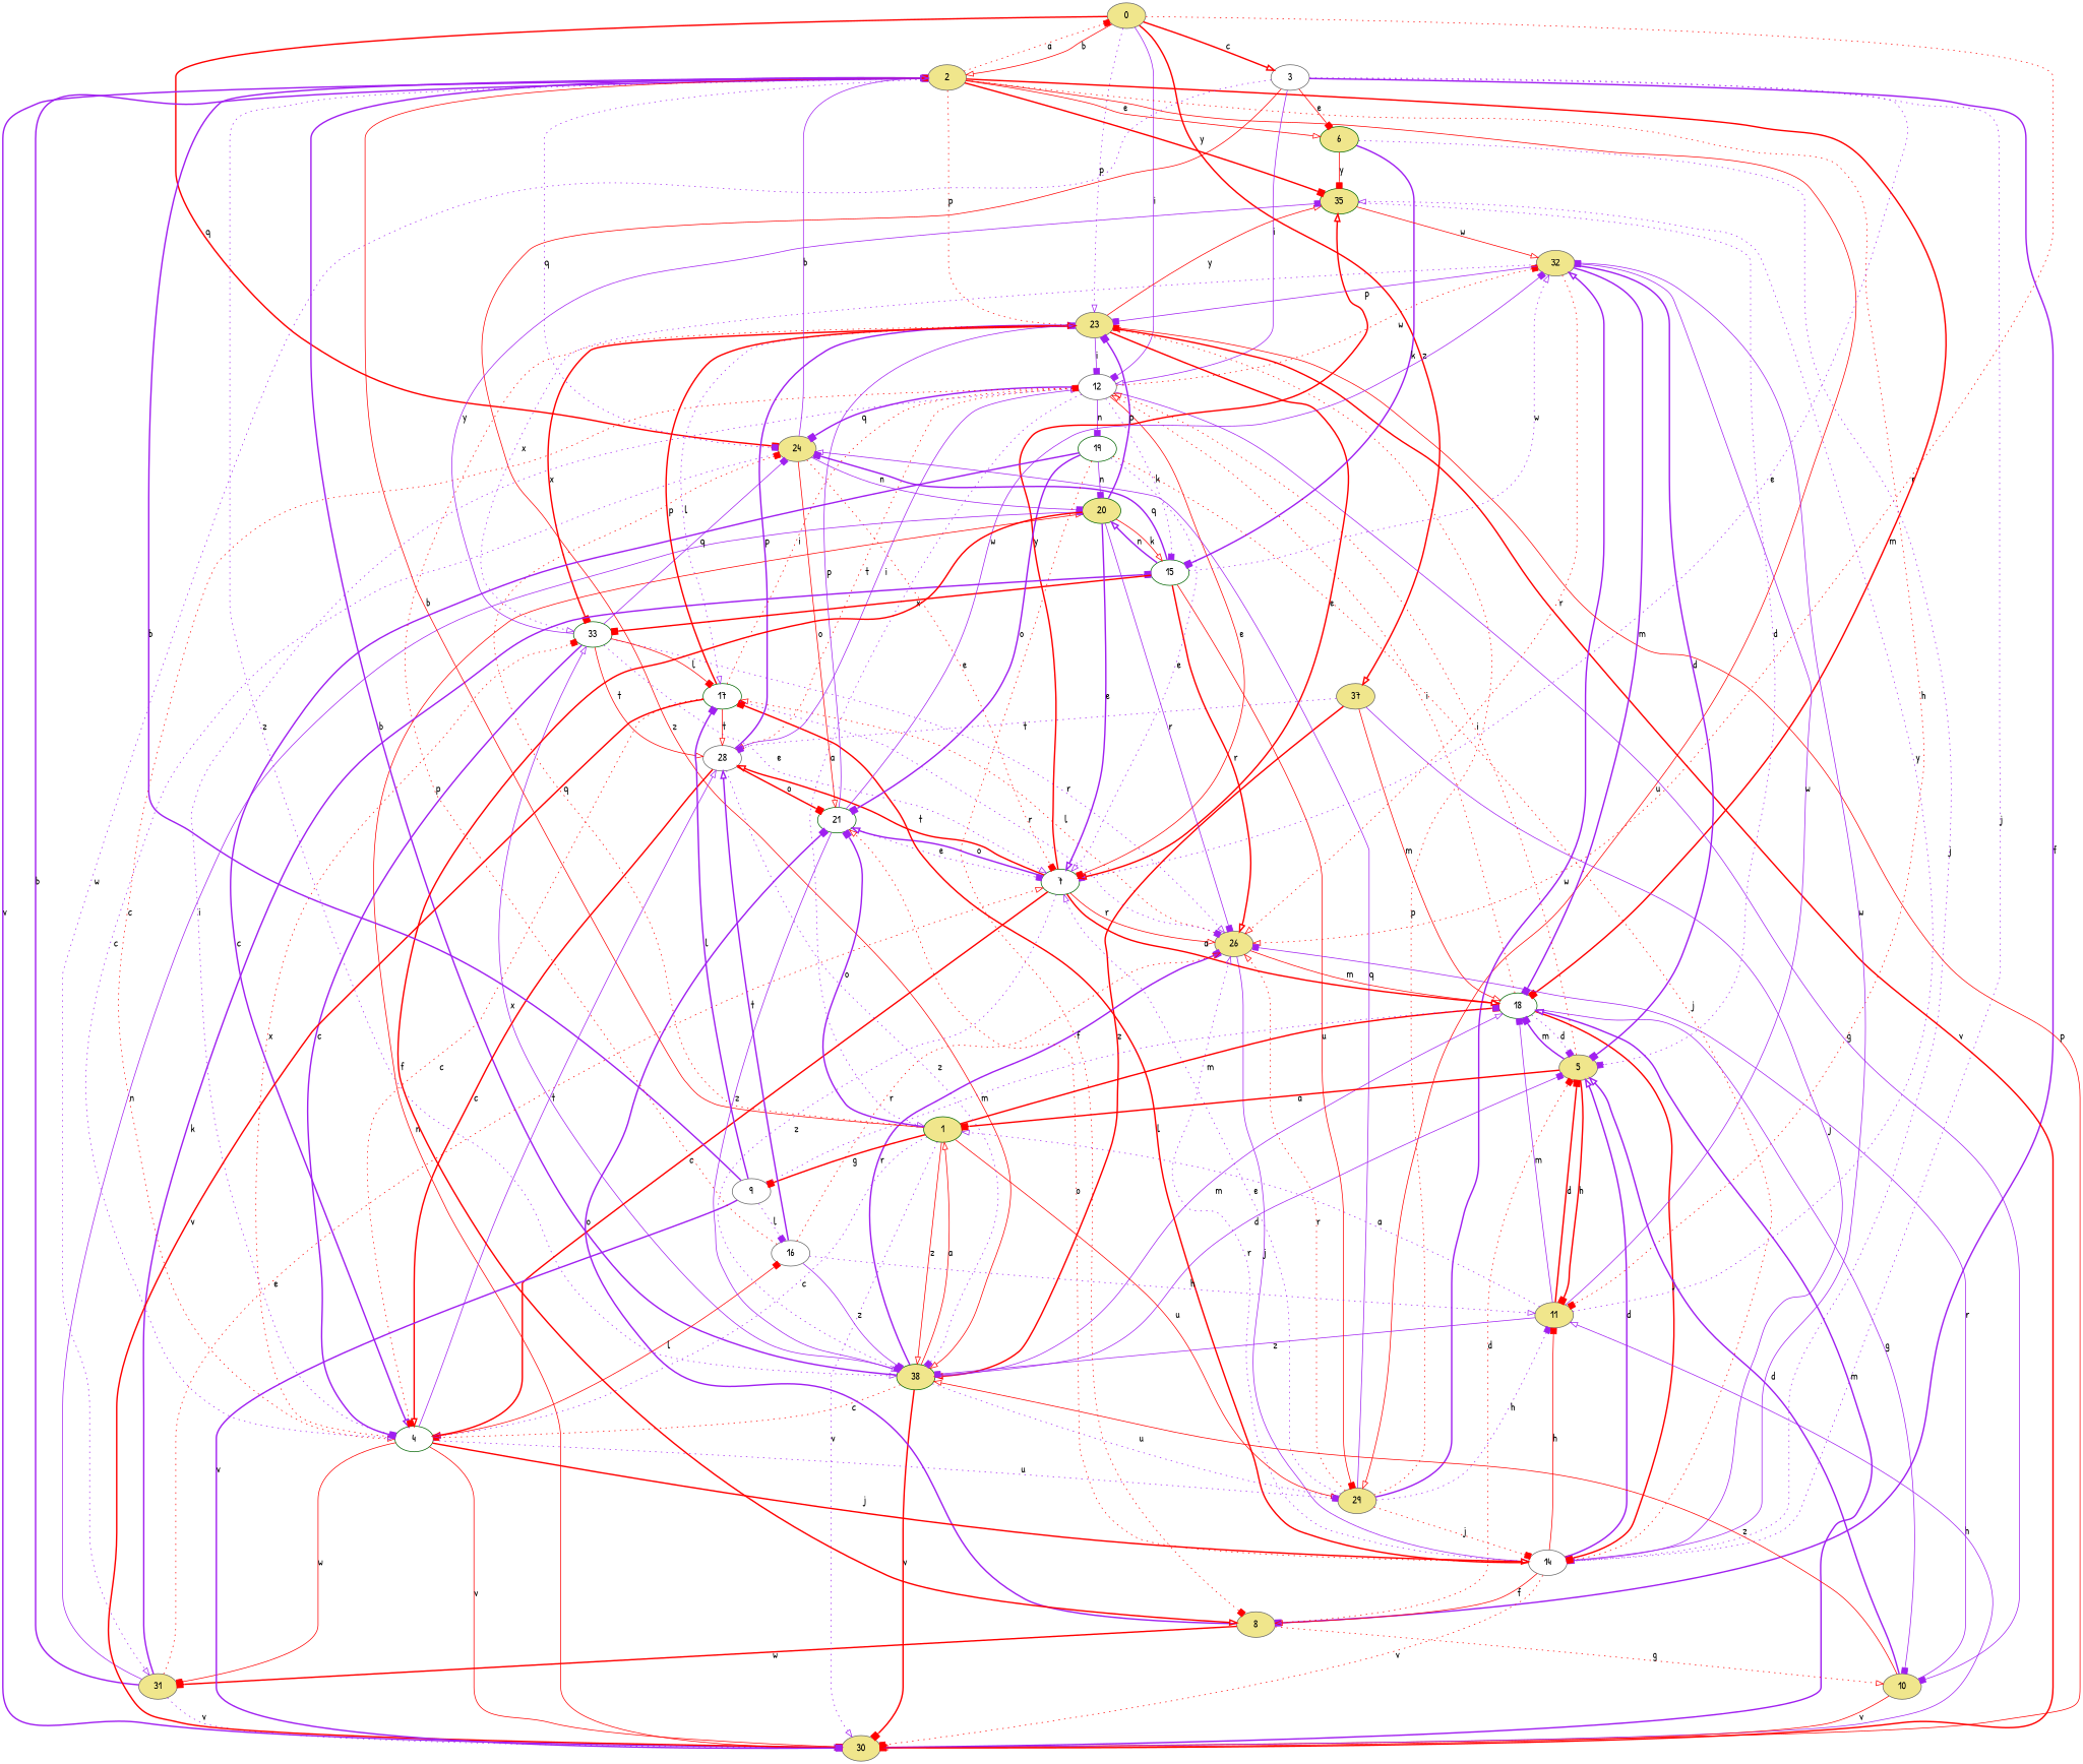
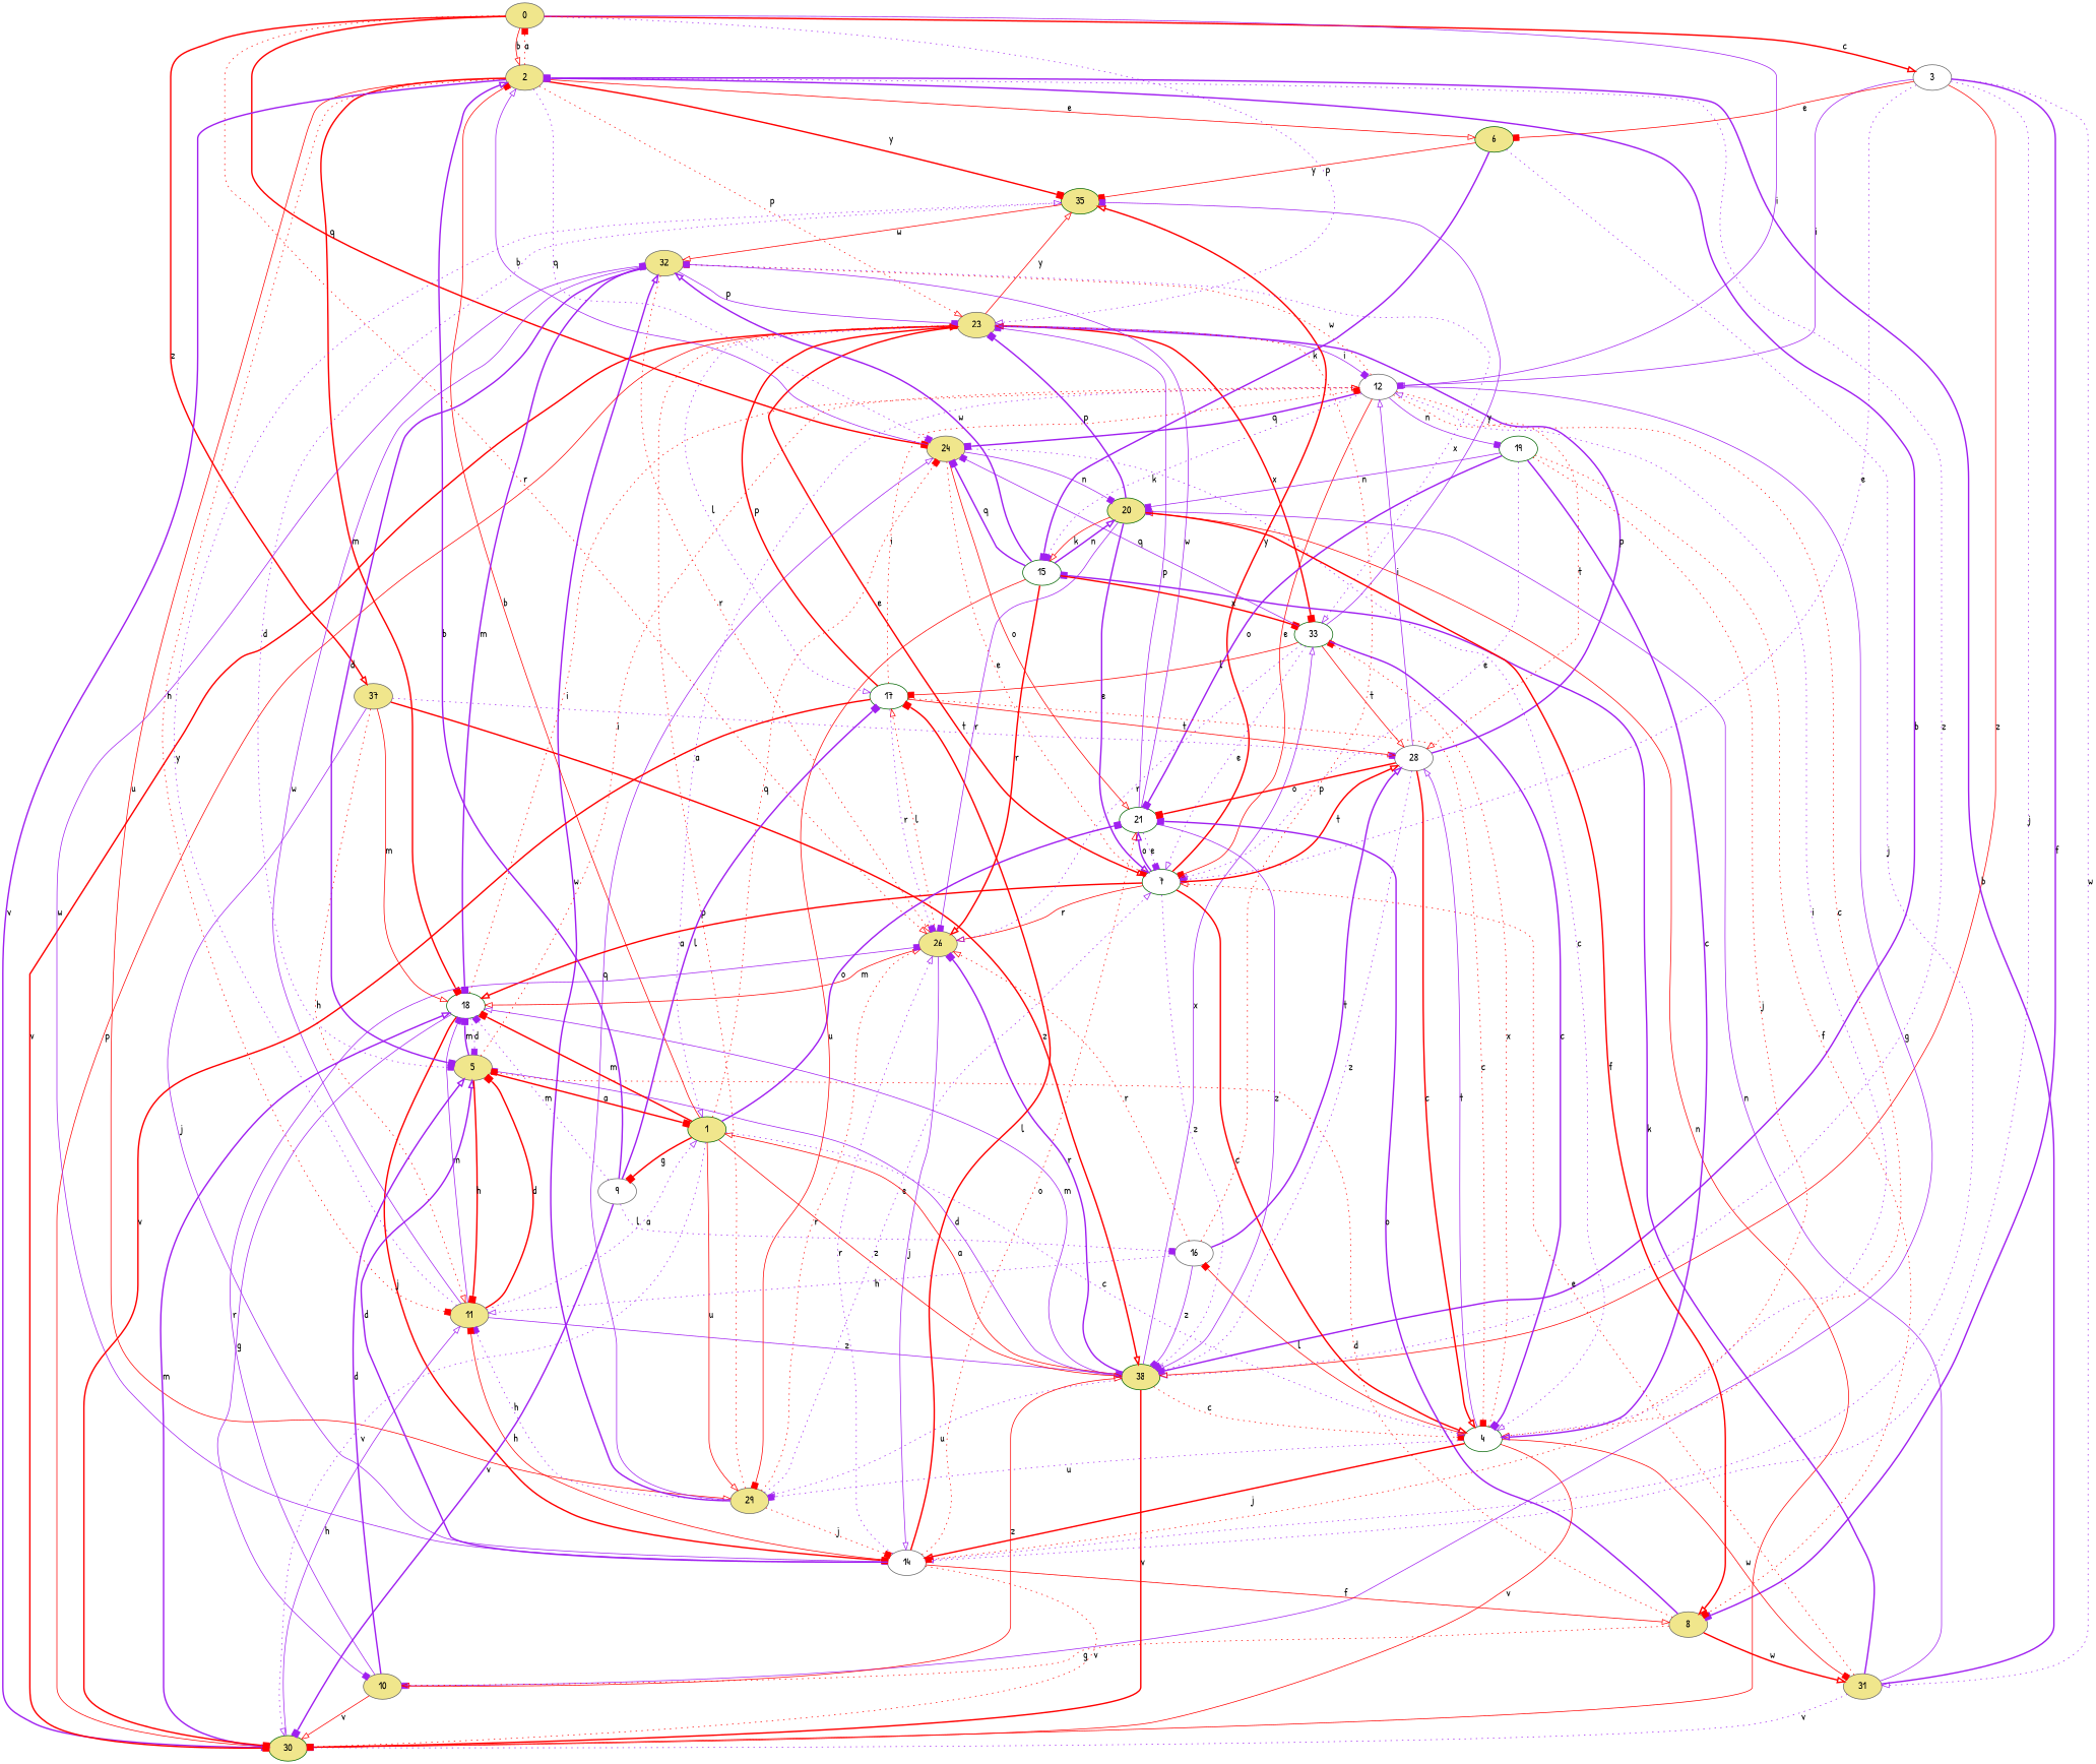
  strict digraph {
    fontname="Patrick Hand"
    node [color=gray40 fillcolor=khaki fontname="Patrick Hand" style=filled]
    edge [arrowhead=box color=purple fontname="Patrick Hand" style=dotted]
    0
    2
    3 [fillcolor=white]
    12 [fillcolor=white]
    23
    24
    26
    37
    18 [color=darkgreen fillcolor=white]
    29
-   30
+   30 [color=darkgreen]
    38 [color=darkgreen]
    6 [color=darkgreen]
    11
    35 [color=darkgreen]
    7 [color=darkgreen fillcolor=white]
    8
    14 [fillcolor=white]
    31
    1 [color=darkgreen]
    4 [color=darkgreen fillcolor=white]
    28 [fillcolor=white]
    15 [color=darkgreen fillcolor=white]
    10
    32
    19 [color=darkgreen fillcolor=white]
    33 [color=darkgreen fillcolor=white]
    17 [color=darkgreen fillcolor=white]
    21 [color=darkgreen fillcolor=white]
    20 [color=darkgreen]
    9 [fillcolor=white]
    16 [fillcolor=white]
    5
    0 -> 2 [arrowhead=onormal color=red label=b style=solid]
    0 -> 3 [arrowhead=onormal color=red label=c style=bold]
    0 -> 12 [label=i style=solid]
    0 -> 23 [arrowhead=onormal label=p]
    0 -> 24 [color=red label=q style=bold]
    0 -> 26 [arrowhead=onormal color=red label=r]
    0 -> 37 [arrowhead=onormal color=red label=z style=bold]
    2 -> 0 [color=red label=a]
    2 -> 23 [arrowhead=onormal color=red label=p]
    2 -> 24 [label=q]
    2 -> 18 [color=red label=m style=bold]
    2 -> 29 [arrowhead=onormal color=red label=u style=solid]
    2 -> 30 [arrowhead=onormal label=v style=bold]
    2 -> 38 [arrowhead=onormal label=z]
    2 -> 6 [arrowhead=onormal color=red label=e style=solid]
    2 -> 11 [color=red label=h]
    2 -> 35 [color=red label=y style=bold]
    3 -> 12 [arrowhead=onormal label=i style=solid]
    3 -> 38 [arrowhead=onormal color=red label=z style=solid]
    3 -> 6 [color=red label=e style=solid]
    3 -> 7 [label=e]
    3 -> 8 [label=f style=bold]
    3 -> 14 [arrowhead=onormal label=j]
    3 -> 31 [arrowhead=onormal label=w]
    12 -> 24 [label=q style=bold]
    12 -> 7 [color=red label=e style=solid]
    12 -> 1 [arrowhead=onormal label=a]
    12 -> 4 [arrowhead=onormal color=red label=c]
    12 -> 28 [arrowhead=onormal color=red label=t]
    12 -> 15 [label=k]
    12 -> 10 [label=g style=solid]
    12 -> 32 [color=red label=w]
    12 -> 19 [label=n style=solid]
    23 -> 12 [label=i style=solid]
    23 -> 30 [color=red label=v style=bold]
    23 -> 35 [arrowhead=onormal color=red label=y style=solid]
    23 -> 7 [arrowhead=onormal color=red label=e style=bold]
    23 -> 33 [color=red label=x style=bold]
    23 -> 17 [arrowhead=onormal label=l]
    24 -> 2 [arrowhead=onormal label=b style=solid]
    24 -> 7 [color=red label=e]
    24 -> 4 [arrowhead=onormal label=c]
    24 -> 21 [arrowhead=onormal color=red label=o style=solid]
    24 -> 20 [label=n style=solid]
    26 -> 18 [arrowhead=onormal color=red label=m style=solid]
    26 -> 14 [arrowhead=onormal label=j style=solid]
    26 -> 17 [arrowhead=onormal color=red label=l]
    37 -> 18 [arrowhead=onormal color=red label=m style=solid]
    37 -> 38 [arrowhead=onormal color=red label=z style=bold]
+   37 -> 11 [arrowhead=onormal color=red label=h]
    37 -> 14 [label=j style=solid]
    37 -> 28 [label=t]
    18 -> 12 [arrowhead=onormal color=red label=i]
    18 -> 14 [color=red label=j style=bold]
    18 -> 10 [label=g style=solid]
    18 -> 5 [label=d]
    29 -> 23 [arrowhead=onormal color=red label=p]
    29 -> 24 [arrowhead=onormal label=q style=solid]
    29 -> 26 [arrowhead=onormal color=red label=r]
    29 -> 11 [label=h]
    29 -> 7 [arrowhead=onormal label=e]
    29 -> 14 [color=red label=j]
    29 -> 32 [arrowhead=onormal label=w style=bold]
    30 -> 23 [color=red label=p style=solid]
    30 -> 18 [arrowhead=onormal label=m style=bold]
    30 -> 11 [arrowhead=onormal label=h style=solid]
    30 -> 20 [arrowhead=onormal color=red label=n style=solid]
    38 -> 2 [label=b style=bold]
    38 -> 26 [label=r style=bold]
    38 -> 18 [arrowhead=onormal label=m style=solid]
    38 -> 29 [arrowhead=onormal label=u]
    38 -> 30 [color=red label=v style=bold]
    38 -> 1 [arrowhead=onormal color=red label=a style=solid]
    38 -> 4 [color=red label=c]
    38 -> 33 [arrowhead=onormal label=x style=solid]
    38 -> 5 [label=d style=solid]
    6 -> 35 [color=red label=y style=solid]
    6 -> 14 [arrowhead=onormal label=j]
    6 -> 15 [label=k style=bold]
    11 -> 18 [label=m style=solid]
    11 -> 38 [label=z style=solid]
    11 -> 35 [arrowhead=onormal label=y]
    11 -> 1 [arrowhead=onormal label=a]
    11 -> 32 [label=w style=solid]
    11 -> 5 [color=red label=d style=bold]
    35 -> 32 [arrowhead=onormal color=red label=w style=solid]
    35 -> 5 [label=d]
    7 -> 26 [arrowhead=onormal color=red label=r style=solid]
    7 -> 18 [arrowhead=onormal color=red label=a style=bold]
    7 -> 38 [label=z]
    7 -> 35 [arrowhead=onormal color=red label=y style=bold]
    7 -> 4 [arrowhead=onormal color=red label=c style=bold]
    7 -> 28 [arrowhead=onormal color=red label=t style=bold]
    7 -> 21 [arrowhead=onormal label=o style=bold]
-   8 -> 31 [color=red label=w style=bold]
+   8 -> 31 [arrowhead=onormal color=red label=w style=bold]
    8 -> 10 [arrowhead=onormal color=red label=g]
    8 -> 21 [label=o style=bold]
    8 -> 5 [color=red label=d]
    14 -> 26 [arrowhead=onormal label=r]
    14 -> 30 [color=red label=v]
    14 -> 11 [color=red label=h style=solid]
    14 -> 8 [arrowhead=onormal color=red label=f style=solid]
    14 -> 32 [label=w style=solid]
    14 -> 17 [color=red label=l style=bold]
    14 -> 21 [arrowhead=onormal color=red label=o]
    14 -> 5 [arrowhead=onormal label=d style=bold]
    31 -> 2 [label=b style=bold]
    31 -> 30 [label=v]
    31 -> 7 [arrowhead=onormal color=red label=e]
    31 -> 15 [label=k style=bold]
    31 -> 20 [label=n style=solid]
    1 -> 2 [color=red label=b style=solid]
    1 -> 24 [color=red label=q]
    1 -> 18 [color=red label=m style=bold]
    1 -> 29 [arrowhead=onormal color=red label=u style=solid]
    1 -> 30 [arrowhead=onormal label=v]
    1 -> 38 [arrowhead=onormal color=red label=z style=solid]
    1 -> 4 [arrowhead=onormal label=c]
    1 -> 21 [label=o style=bold]
    1 -> 9 [color=red label=g style=bold]
    4 -> 12 [arrowhead=onormal label=i]
    4 -> 29 [label=u]
    4 -> 30 [color=red label=v style=solid]
    4 -> 14 [arrowhead=onormal color=red label=j style=bold]
    4 -> 31 [color=red label=w style=solid]
    4 -> 28 [arrowhead=onormal label=t style=solid]
    4 -> 33 [color=red label=x]
    4 -> 16 [color=red label=l style=solid]
    28 -> 12 [arrowhead=onormal label=i style=solid]
    28 -> 23 [arrowhead=onormal label=p style=bold]
    28 -> 38 [label=z]
    28 -> 4 [arrowhead=onormal color=red label=c style=bold]
    28 -> 21 [color=red label=o style=bold]
    15 -> 24 [label=q style=bold]
    15 -> 26 [arrowhead=onormal color=red label=r style=bold]
    15 -> 29 [color=red label=u style=solid]
-   15 -> 32 [arrowhead=onormal label=w]
+   15 -> 32 [arrowhead=onormal label=w style=bold]
    15 -> 33 [color=red label=x style=bold]
    15 -> 20 [arrowhead=onormal label=n style=bold]
    10 -> 26 [label=r style=solid]
    10 -> 30 [arrowhead=onormal color=red label=v style=solid]
    10 -> 38 [arrowhead=onormal color=red label=z style=solid]
    10 -> 5 [arrowhead=onormal label=d style=bold]
    32 -> 23 [label=p style=solid]
    32 -> 26 [arrowhead=onormal color=red label=r]
    32 -> 18 [label=m style=bold]
    32 -> 33 [arrowhead=onormal label=x]
    32 -> 5 [label=d style=bold]
    19 -> 7 [arrowhead=onormal label=e]
    19 -> 8 [color=red label=f]
    19 -> 14 [color=red label=j]
    19 -> 4 [arrowhead=onormal label=c style=bold]
    19 -> 21 [label=o style=bold]
    19 -> 20 [label=n style=solid]
    33 -> 24 [label=q style=solid]
    33 -> 26 [arrowhead=onormal label=r]
    33 -> 35 [label=y style=solid]
    33 -> 7 [arrowhead=onormal label=e]
    33 -> 4 [label=c style=bold]
    33 -> 28 [arrowhead=onormal color=red label=t style=solid]
    33 -> 17 [color=red label=l style=solid]
    17 -> 12 [color=red label=i]
    17 -> 23 [arrowhead=onormal color=red label=p style=bold]
    17 -> 26 [label=r]
    17 -> 30 [color=red label=v style=bold]
    17 -> 4 [color=red label=c]
    17 -> 28 [arrowhead=onormal color=red label=t style=solid]
    21 -> 23 [label=p style=solid]
    21 -> 38 [arrowhead=onormal label=z style=solid]
    21 -> 7 [label=e]
    21 -> 32 [label=w style=solid]
    20 -> 23 [label=p style=bold]
    20 -> 26 [label=r style=solid]
    20 -> 7 [arrowhead=onormal label=e style=bold]
    20 -> 8 [arrowhead=onormal color=red label=f style=bold]
    20 -> 15 [arrowhead=onormal color=red label=k style=solid]
    9 -> 2 [arrowhead=onormal label=b style=bold]
    9 -> 18 [label=m]
    9 -> 30 [label=v style=bold]
    9 -> 17 [label=l style=bold]
    9 -> 16 [label=l]
    16 -> 23 [arrowhead=onormal color=red label=p]
    16 -> 26 [arrowhead=onormal color=red label=r]
    16 -> 38 [label=z style=solid]
    16 -> 11 [arrowhead=onormal label=h]
    16 -> 28 [arrowhead=onormal label=t style=bold]
    5 -> 12 [arrowhead=onormal color=red label=i]
    5 -> 18 [label=m style=bold]
    5 -> 11 [color=red label=h style=bold]
    5 -> 1 [color=red label=a style=bold]
  }
